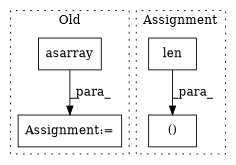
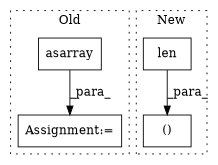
  digraph {
    node [a=32 shape=box]
    n1 [l="19,-5" label=asarray s="1690,1834"]
    n2 [a=7 l=24 label="Assignment:=" s=1802]
    n3 [l="4,1" label=len s="1065,1075"]
    n4 [a=106 l=104 label="()" s=1065]
    subgraph cluster_1 {
      label=Old
      style=dotted
      n1
      n2
    }
    subgraph cluster_2 {
-     label=Assignment
+     label=New
      style=dotted
      n3
      n4
    }
    n1 -> n2 [label=_para_]
    n3 -> n4 [label=_para_]
  }
